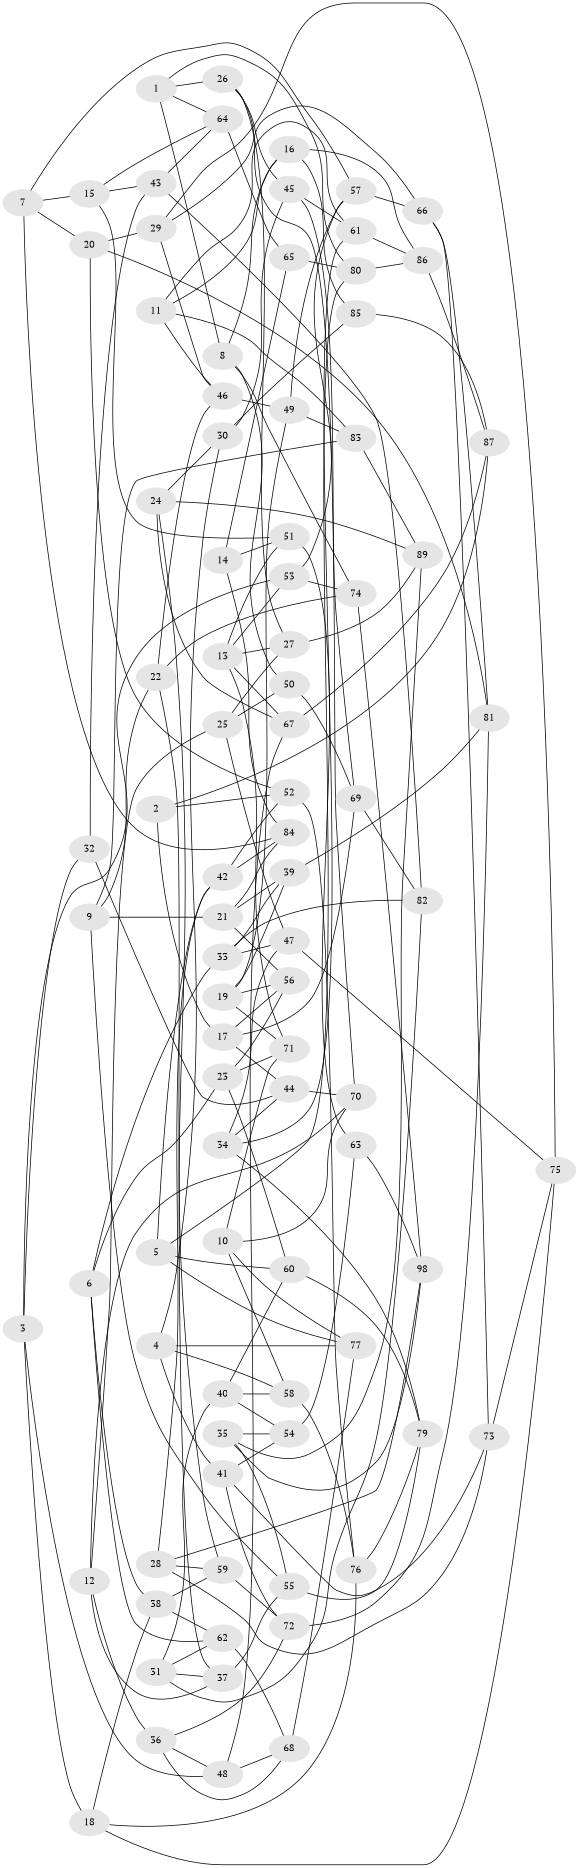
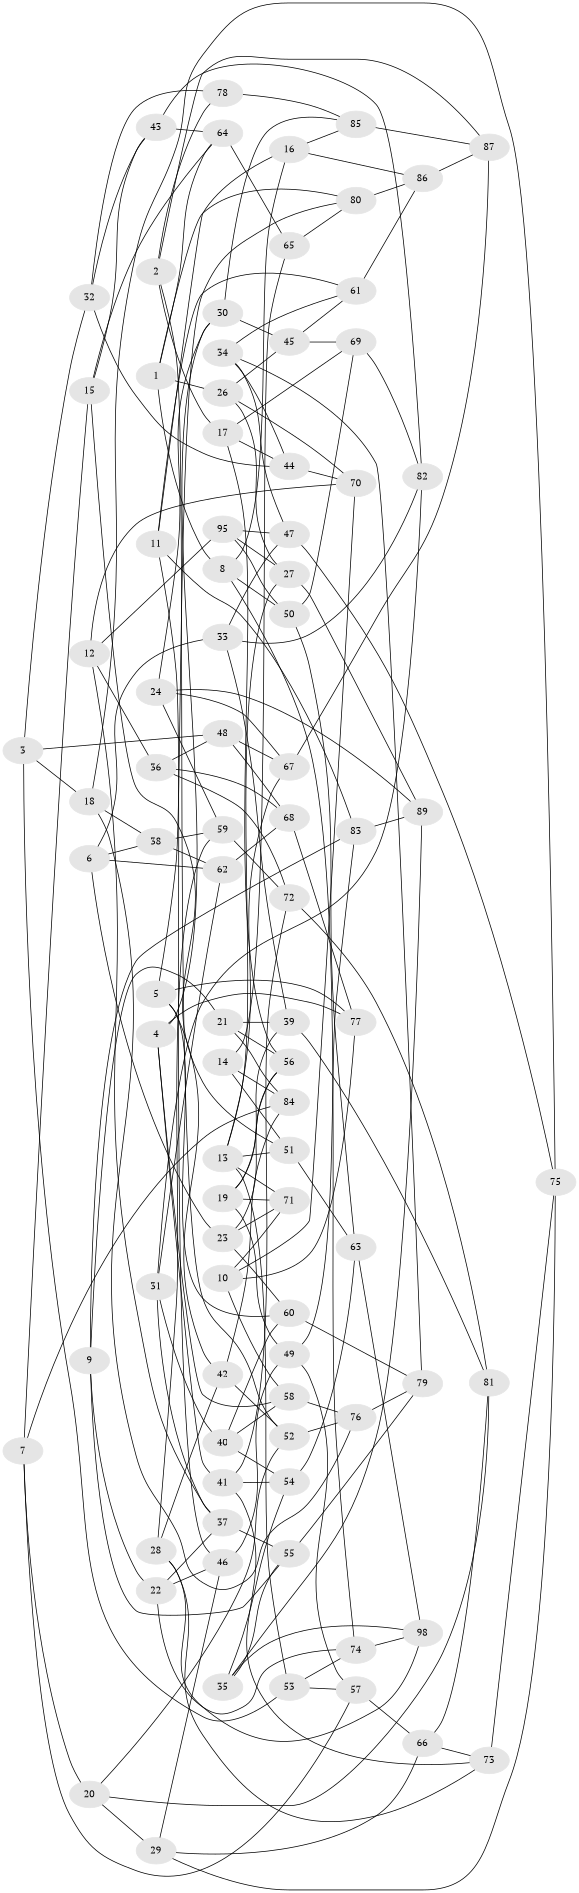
  graph {
    fontname="PT Serif"
    rankdir=LR
    node [color=gray90 fontname="PT Serif" style=filled]
    edge [fontname="PT Serif"]
    1
    8
    26
    64
    80
    16
    50
    74
    70
    27
    45
    65
    86
    2
    17
    52
+   78
    87
    44
    56
    69
    76
    85
    3
    18
    32
    48
    53
    38
    75
    43
    67
    68
    57
    4
    30
    41
    58
    77
    73
    54
    72
    5
    42
    60
    84
    79
    6
    23
    33
    62
    71
    39
    47
    82
    59
    7
    15
    20
    51
    29
    81
    66
    63
    n65 [label=98]
    9
    21
    22
    55
    83
    46
    37
    89
    10
    11
    61
    49
    12
-   25
+   25 [label=95]
    36
    13
    14
    19
    24
    28
    31
    40
    34
    35
    1 -- 8
    1 -- 26
    1 -- 64
    1 -- 80
    8 -- 16
    8 -- 50
    8 -- 74
    26 -- 70
    26 -- 27
    26 -- 45
    64 -- 65
    80 -- 86
    16 -- 86
    16 -- 85
    50 -- 69
+   50 -- 63
    74 -- n65
    27 -- 89
    45 -- 69
    45 -- 61
    65 -- 80
    86 -- 87
    2 -- 17
    2 -- 52
+   2 -- 78
    2 -- 87
    17 -- 44
    17 -- 56
    17 -- 69
    52 -- 76
+   78 -- 85
    44 -- 70
    69 -- 82
    76 -- 79
    85 -- 87
    3 -- 18
    3 -- 32
    3 -- 48
    3 -- 53
    18 -- 76
    18 -- 38
    18 -- 75
+   32 -- 78
    32 -- 44
    32 -- 43
    48 -- 67
    48 -- 68
    53 -- 74
    53 -- 57
    38 -- 62
    38 -- 59
    43 -- 64
    43 -- 82
    67 -- 87
    68 -- 77
    57 -- 66
    4 -- 30
    4 -- 41
    4 -- 58
    4 -- 77
    30 -- 45
    30 -- 85
    41 -- 73
    41 -- 54
    41 -- 72
    58 -- 76
    73 -- 75
    54 -- 63
    72 -- 81
    5 -- 80
    5 -- 77
    5 -- 42
    5 -- 60
    42 -- 52
    42 -- 84
    60 -- 79
    6 -- 38
    6 -- 23
    6 -- 33
    6 -- 62
    23 -- 56
    23 -- 60
    23 -- 71
    33 -- 39
    33 -- 47
    33 -- 82
    62 -- 68
    39 -- 81
    47 -- 75
    59 -- 72
    7 -- 57
    7 -- 84
    7 -- 15
    7 -- 20
    15 -- 64
    15 -- 43
    15 -- 51
    20 -- 52
    20 -- 29
    20 -- 81
    51 -- 63
    29 -- 75
    29 -- 66
    29 -- 46
    66 -- 73
    66 -- 81
    63 -- n65
    9 -- 21
    9 -- 22
    9 -- 55
    9 -- 83
    21 -- 56
    21 -- 84
    21 -- 39
    22 -- 74
    22 -- 46
    22 -- 37
    55 -- 79
    83 -- 89
    46 -- 49
    37 -- 55
    10 -- 70
    10 -- 58
    10 -- 77
    10 -- 71
    11 -- 16
    11 -- 83
    11 -- 46
    11 -- 61
    61 -- 86
    49 -- 57
    49 -- 83
    12 -- 70
    12 -- 37
    12 -- 25
    12 -- 36
    25 -- 50
    25 -- 27
    25 -- 47
    36 -- 48
    36 -- 68
    36 -- 72
    13 -- 27
    13 -- 53
    13 -- 67
    13 -- 71
    13 -- 51
    14 -- 65
    14 -- 84
    14 -- 51
    19 -- 56
    19 -- 71
    19 -- 39
    19 -- 49
    24 -- 67
    24 -- 30
    24 -- 59
    24 -- 89
    28 -- 73
    28 -- 42
    28 -- 59
    28 -- n65
    31 -- 62
    31 -- 82
    31 -- 37
    31 -- 40
    40 -- 58
    40 -- 54
    40 -- 60
    34 -- 44
    34 -- 79
    34 -- 47
    34 -- 61
    35 -- 54
    35 -- n65
    35 -- 55
    35 -- 89
  }
